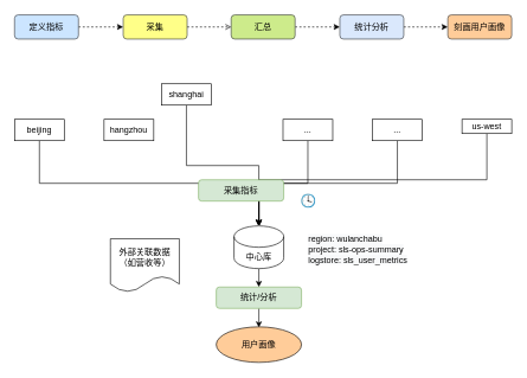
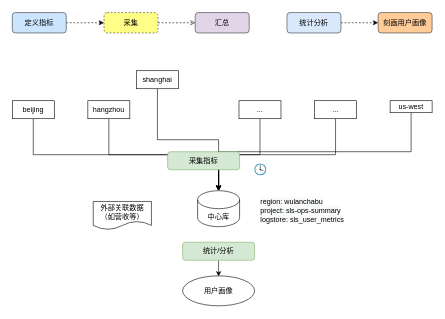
  <mxCell id="0" />
  <mxCell id="1" parent="0" />
  <mxCell id="2" style="edgeStyle=orthogonalEdgeStyle;rounded=0;orthogonalLoop=1;jettySize=auto;html=1;exitX=0.5;exitY=1;exitDx=0;exitDy=0;" edge="1" parent="1" source="3" target="15"><mxGeometry relative="1" as="geometry" /></mxCell>
  <mxCell id="3" value="beijing" style="rounded=0;whiteSpace=wrap;html=1;" vertex="1" parent="1"><mxGeometry x="20" y="167" width="70" height="30" as="geometry" /></mxCell>
  <mxCell id="4" style="edgeStyle=orthogonalEdgeStyle;rounded=0;orthogonalLoop=1;jettySize=auto;html=1;exitX=0.5;exitY=1;exitDx=0;exitDy=0;entryX=0.5;entryY=0;entryDx=0;entryDy=0;entryPerimeter=0;" edge="1" parent="1" source="5" target="15"><mxGeometry relative="1" as="geometry" /></mxCell>
  <mxCell id="5" value="us-west" style="rounded=0;whiteSpace=wrap;html=1;" vertex="1" parent="1"><mxGeometry x="650" y="167" width="70" height="20" as="geometry" /></mxCell>
  <mxCell id="6" style="edgeStyle=orthogonalEdgeStyle;rounded=0;orthogonalLoop=1;jettySize=auto;html=1;exitX=0.5;exitY=1;exitDx=0;exitDy=0;" edge="1" parent="1" source="7" target="15"><mxGeometry relative="1" as="geometry" /></mxCell>
  <mxCell id="7" value="..." style="rounded=0;whiteSpace=wrap;html=1;" vertex="1" parent="1"><mxGeometry x="524" y="167" width="70" height="30" as="geometry" /></mxCell>
+ <mxCell id="8" style="edgeStyle=orthogonalEdgeStyle;rounded=0;orthogonalLoop=1;jettySize=auto;html=1;exitX=0.5;exitY=1;exitDx=0;exitDy=0;" edge="1" parent="1" source="9" target="15"><mxGeometry relative="1" as="geometry" /></mxCell>
  <mxCell id="9" value="hangzhou" style="rounded=0;whiteSpace=wrap;html=1;" vertex="1" parent="1"><mxGeometry x="146" y="167" width="70" height="30" as="geometry" /></mxCell>
  <mxCell id="10" style="edgeStyle=orthogonalEdgeStyle;rounded=0;orthogonalLoop=1;jettySize=auto;html=1;exitX=0.5;exitY=1;exitDx=0;exitDy=0;" edge="1" parent="1" source="11" target="15"><mxGeometry relative="1" as="geometry" /></mxCell>
  <mxCell id="11" value="shanghai" style="rounded=0;whiteSpace=wrap;html=1;" vertex="1" parent="1"><mxGeometry x="227" y="117" width="70" height="30" as="geometry" /></mxCell>
  <mxCell id="12" style="edgeStyle=orthogonalEdgeStyle;rounded=0;orthogonalLoop=1;jettySize=auto;html=1;exitX=0.5;exitY=1;exitDx=0;exitDy=0;" edge="1" parent="1" source="13" target="15"><mxGeometry relative="1" as="geometry" /></mxCell>
  <mxCell id="13" value="..." style="rounded=0;whiteSpace=wrap;html=1;" vertex="1" parent="1"><mxGeometry x="398" y="167" width="70" height="30" as="geometry" /></mxCell>
- <mxCell id="14" style="edgeStyle=orthogonalEdgeStyle;rounded=0;orthogonalLoop=1;jettySize=auto;html=1;exitX=0.5;exitY=1;exitDx=0;exitDy=0;exitPerimeter=0;entryX=0.5;entryY=0;entryDx=0;entryDy=0;" edge="1" parent="1" source="15" target="20"><mxGeometry relative="1" as="geometry" /></mxCell>
  <mxCell id="15" value="中心库&lt;br&gt;" style="shape=cylinder3;whiteSpace=wrap;html=1;boundedLbl=1;backgroundOutline=1;size=15;" vertex="1" parent="1"><mxGeometry x="329" y="317" width="70" height="60" as="geometry" /></mxCell>
  <mxCell id="16" value="&lt;span style=&quot;color: rgb(0 , 0 , 0) ; font-family: &amp;#34;helvetica&amp;#34; ; font-size: 12px ; font-style: normal ; font-weight: 400 ; letter-spacing: normal ; text-align: center ; text-indent: 0px ; text-transform: none ; word-spacing: 0px ; background-color: rgb(248 , 249 , 250) ; display: inline ; float: none&quot;&gt;region: wulanchabu&lt;br&gt;project: sls-ops-summary&lt;br&gt;logstore: sls_user_metrics&lt;/span&gt;" style="text;whiteSpace=wrap;html=1;" vertex="1" parent="1"><mxGeometry x="432" y="321.5" width="190" height="51" as="geometry" /></mxCell>
  <mxCell id="17" value="" style="aspect=fixed;html=1;points=[];align=center;image;fontSize=12;image=img/lib/mscae/Clock.svg;" vertex="1" parent="1"><mxGeometry x="424" y="272" width="20" height="20" as="geometry" /></mxCell>
  <mxCell id="18" value="采集指标" style="rounded=1;whiteSpace=wrap;html=1;fillColor=#d5e8d4;strokeColor=#82b366;" vertex="1" parent="1"><mxGeometry x="279" y="252" width="120" height="30" as="geometry" /></mxCell>
  <mxCell id="19" style="edgeStyle=orthogonalEdgeStyle;rounded=0;orthogonalLoop=1;jettySize=auto;html=1;exitX=0.5;exitY=1;exitDx=0;exitDy=0;" edge="1" parent="1" source="20"><mxGeometry relative="1" as="geometry"><mxPoint x="364" y="460" as="targetPoint" /></mxGeometry></mxCell>
  <mxCell id="20" value="统计/分析" style="rounded=1;whiteSpace=wrap;html=1;fillColor=#d5e8d4;strokeColor=#82b366;" vertex="1" parent="1"><mxGeometry x="304" y="403" width="120" height="30" as="geometry" /></mxCell>
- <mxCell id="21" value="用户画像" style="ellipse;whiteSpace=wrap;html=1;fillColor=#ffcc99;" vertex="1" parent="1"><mxGeometry x="304" y="459" width="120" height="50" as="geometry" /></mxCell>
- <mxCell id="22" value="外部关联数据&lt;br&gt;（如营收等）" style="shape=document;whiteSpace=wrap;html=1;boundedLbl=1;" vertex="1" parent="1"><mxGeometry x="155" y="335" width="97" height="75" as="geometry" /></mxCell>
+ <mxCell id="21" value="用户画像" style="ellipse;whiteSpace=wrap;html=1;" vertex="1" parent="1"><mxGeometry x="304" y="459" width="120" height="50" as="geometry" /></mxCell>
+ <mxCell id="22" value="外部关联数据&lt;br&gt;（如营收等）" style="shape=document;whiteSpace=wrap;html=1;boundedLbl=1;" vertex="1" parent="1"><mxGeometry x="155" y="335" width="97" height="47" as="geometry" /></mxCell>
  <mxCell id="23" style="edgeStyle=orthogonalEdgeStyle;rounded=0;orthogonalLoop=1;jettySize=auto;html=1;exitX=1;exitY=0.5;exitDx=0;exitDy=0;entryX=0;entryY=0.5;entryDx=0;entryDy=0;dashed=1;endArrow=classic;endFill=1;" edge="1" parent="1" source="24" target="26"><mxGeometry relative="1" as="geometry" /></mxCell>
  <mxCell id="24" value="定义指标" style="rounded=1;whiteSpace=wrap;html=1;fillColor=#cce5ff;strokeColor=#36393d;" vertex="1" parent="1"><mxGeometry x="20" y="20" width="90" height="34" as="geometry" /></mxCell>
  <mxCell id="25" style="edgeStyle=orthogonalEdgeStyle;rounded=0;orthogonalLoop=1;jettySize=auto;html=1;exitX=1;exitY=0.5;exitDx=0;exitDy=0;entryX=0;entryY=0.5;entryDx=0;entryDy=0;dashed=1;endArrow=open;endFill=1;" edge="1" parent="1" source="26" target="28"><mxGeometry relative="1" as="geometry" /></mxCell>
- <mxCell id="26" value="采集" style="rounded=1;whiteSpace=wrap;html=1;fillColor=#ffff88;strokeColor=#36393d;" vertex="1" parent="1"><mxGeometry x="173" y="20" width="90" height="34" as="geometry" /></mxCell>
- <mxCell id="27" style="edgeStyle=orthogonalEdgeStyle;rounded=0;orthogonalLoop=1;jettySize=auto;html=1;exitX=1;exitY=0.5;exitDx=0;exitDy=0;entryX=0;entryY=0.5;entryDx=0;entryDy=0;dashed=1;endArrow=classic;endFill=1;" edge="1" parent="1" source="28" target="30"><mxGeometry relative="1" as="geometry" /></mxCell>
- <mxCell id="28" value="汇总" style="rounded=1;whiteSpace=wrap;html=1;fillColor=#cdeb8b;strokeColor=#36393d;" vertex="1" parent="1"><mxGeometry x="325" y="20" width="90" height="34" as="geometry" /></mxCell>
+ <mxCell id="26" value="采集" style="rounded=1;whiteSpace=wrap;html=1;fillColor=#ffff88;strokeColor=#36393d;dashed=1;" vertex="1" parent="1"><mxGeometry x="173" y="20" width="90" height="34" as="geometry" /></mxCell>
+ <mxCell id="28" value="汇总" style="rounded=1;whiteSpace=wrap;html=1;fillColor=#e1d5e7;strokeColor=#36393d;" vertex="1" parent="1"><mxGeometry x="325" y="20" width="90" height="34" as="geometry" /></mxCell>
  <mxCell id="29" style="edgeStyle=orthogonalEdgeStyle;rounded=0;orthogonalLoop=1;jettySize=auto;html=1;exitX=1;exitY=0.5;exitDx=0;exitDy=0;entryX=0;entryY=0.5;entryDx=0;entryDy=0;dashed=1;endArrow=classic;endFill=1;" edge="1" parent="1" source="30" target="31"><mxGeometry relative="1" as="geometry" /></mxCell>
  <mxCell id="30" value="统计分析" style="rounded=1;whiteSpace=wrap;html=1;fillColor=#dae8fc;strokeColor=#36393d;" vertex="1" parent="1"><mxGeometry x="478" y="20" width="90" height="34" as="geometry" /></mxCell>
  <mxCell id="31" value="刻画用户画像" style="rounded=1;whiteSpace=wrap;html=1;fillColor=#ffcc99;strokeColor=#36393d;" vertex="1" parent="1"><mxGeometry x="630" y="20" width="90" height="34" as="geometry" /></mxCell>
